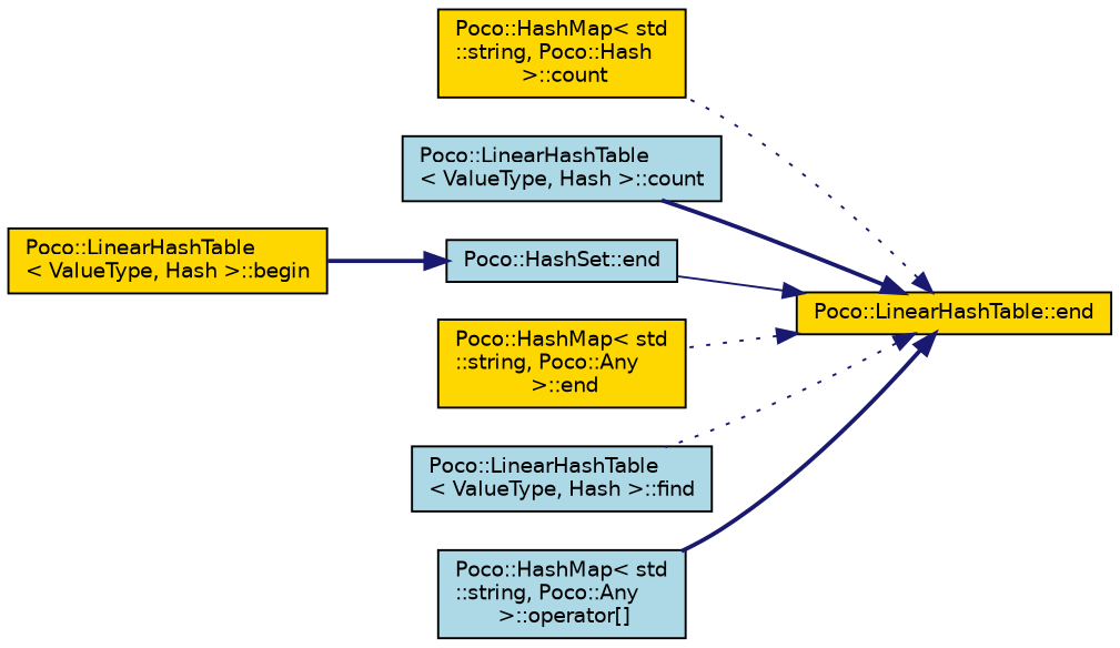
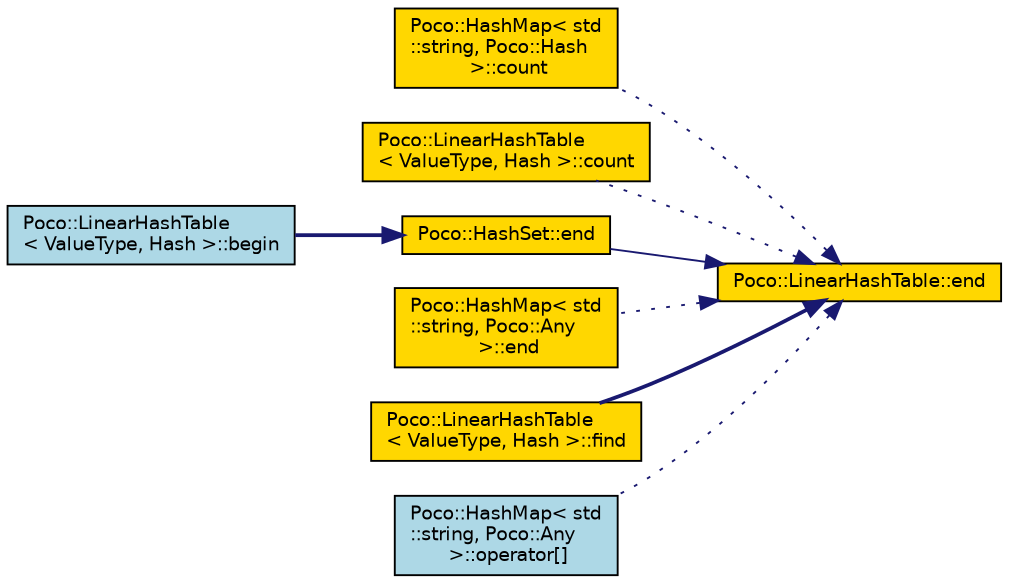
  digraph {
    rankdir=RL
    node [color=black fillcolor=gold fontname=Helvetica fontsize=10 shape=record style=filled]
    edge [color=midnightblue dir=back fontname=Helvetica fontsize=10 labelfontname=Helvetica labelfontsize=10 style=dotted]
    n1 [fontcolor=black height=0.2 label="Poco::LinearHashTable::end" width=0.4]
    n2 [height=0.2 label="Poco::HashMap\< std\l::string, Poco::Hash\l \>::count" width=0.4]
-   n3 [fillcolor=lightblue height=0.2 label="Poco::LinearHashTable\l\< ValueType, Hash \>::count" width=0.4]
-   n4 [fillcolor=lightblue height=0.2 label="Poco::HashSet::end" width=0.4]
+   n3 [height=0.2 label="Poco::LinearHashTable\l\< ValueType, Hash \>::count" width=0.4]
+   n4 [height=0.2 label="Poco::HashSet::end" width=0.4]
    n5 [height=0.2 label="Poco::HashMap\< std\l::string, Poco::Any\l \>::end" width=0.4]
-   n6 [fillcolor=lightblue height=0.2 label="Poco::LinearHashTable\l\< ValueType, Hash \>::find" width=0.4]
+   n6 [height=0.2 label="Poco::LinearHashTable\l\< ValueType, Hash \>::find" width=0.4]
    n7 [fillcolor=lightblue height=0.2 label="Poco::HashMap\< std\l::string, Poco::Any\l \>::operator[]" width=0.4]
-   n8 [height=0.2 label="Poco::LinearHashTable\l\< ValueType, Hash \>::begin" width=0.4]
+   n8 [fillcolor=lightblue height=0.2 label="Poco::LinearHashTable\l\< ValueType, Hash \>::begin" width=0.4]
    n1 -> n2
-   n1 -> n3 [style=bold]
+   n1 -> n3
    n1 -> n4 [style=solid]
    n1 -> n5
-   n1 -> n6
-   n1 -> n7 [style=bold]
+   n1 -> n6 [style=bold]
+   n1 -> n7
    n4 -> n8 [style=bold]
  }
